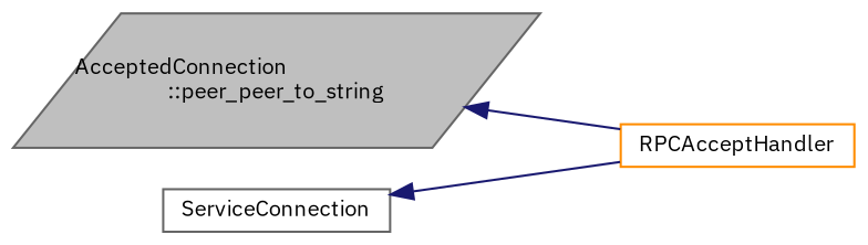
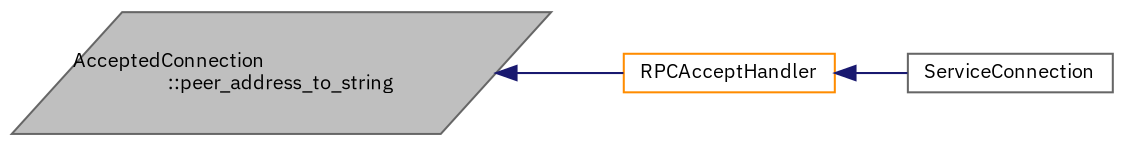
  digraph {
    fontname="IBM Plex Sans"
    rankdir=LR
    node [color=gray40 fillcolor=white fontname="IBM Plex Sans" fontsize=10 shape=box style=filled]
    edge [color=midnightblue dir=back fontname="IBM Plex Sans" fontsize=10 labelfontname=Helvetica labelfontsize=10 style=solid]
-   n1 [fillcolor=grey75 fontcolor=black height=0.2 label="AcceptedConnection\l::peer_peer_to_string" shape=parallelogram width=0.4]
+   n1 [fillcolor=grey75 fontcolor=black height=0.2 label="AcceptedConnection\l::peer_address_to_string" shape=parallelogram width=0.4]
    n2 [color=darkorange height=0.2 label=RPCAcceptHandler width=0.4]
    n3 [height=0.2 label=ServiceConnection width=0.4]
    n1 -> n2
-   n3 -> n2
+   n2 -> n3
  }
